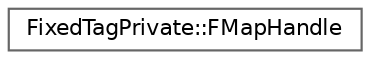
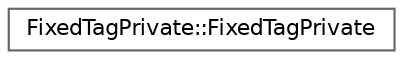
  digraph {
    rankdir=LR
-   n1 [color=grey40 fillcolor=white fontname=Helvetica fontsize=10 height=0.2 label="FixedTagPrivate::FMapHandle" shape=box style=filled width=0.4]
+   n1 [color=grey40 fillcolor=white fontname=Helvetica fontsize=10 height=0.2 label="FixedTagPrivate::FixedTagPrivate" shape=box style=filled width=0.4]
  }
